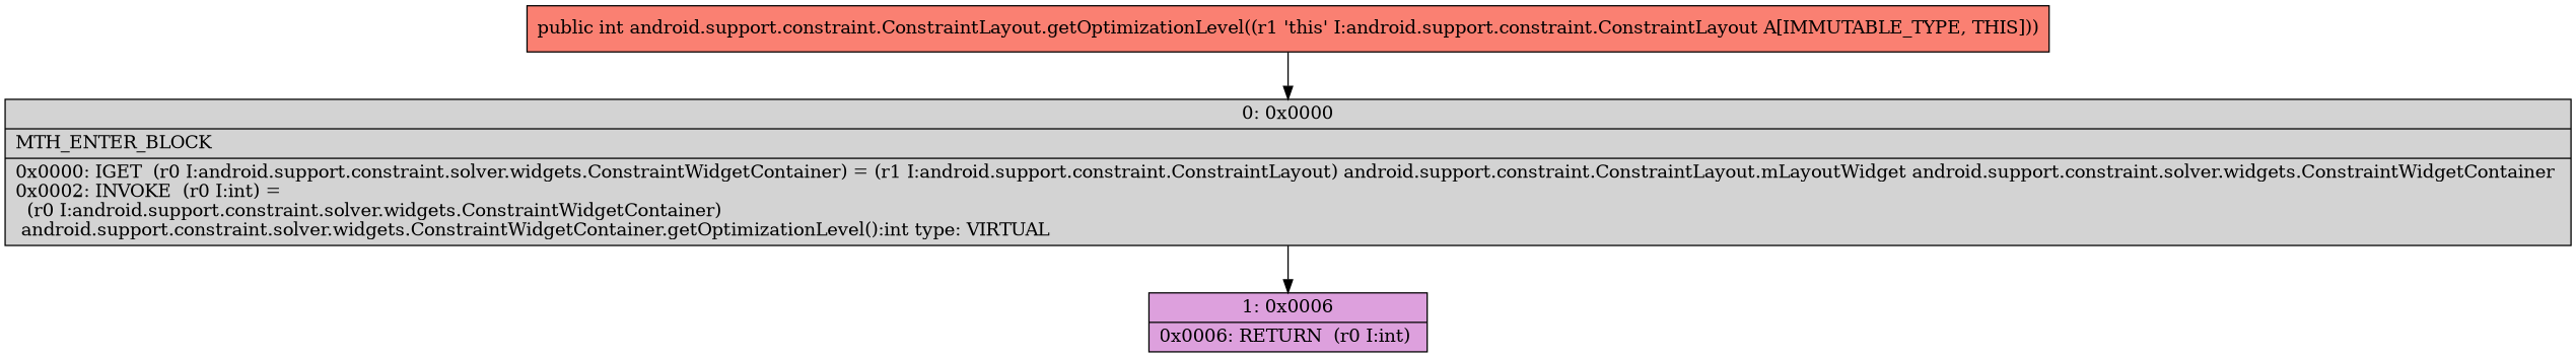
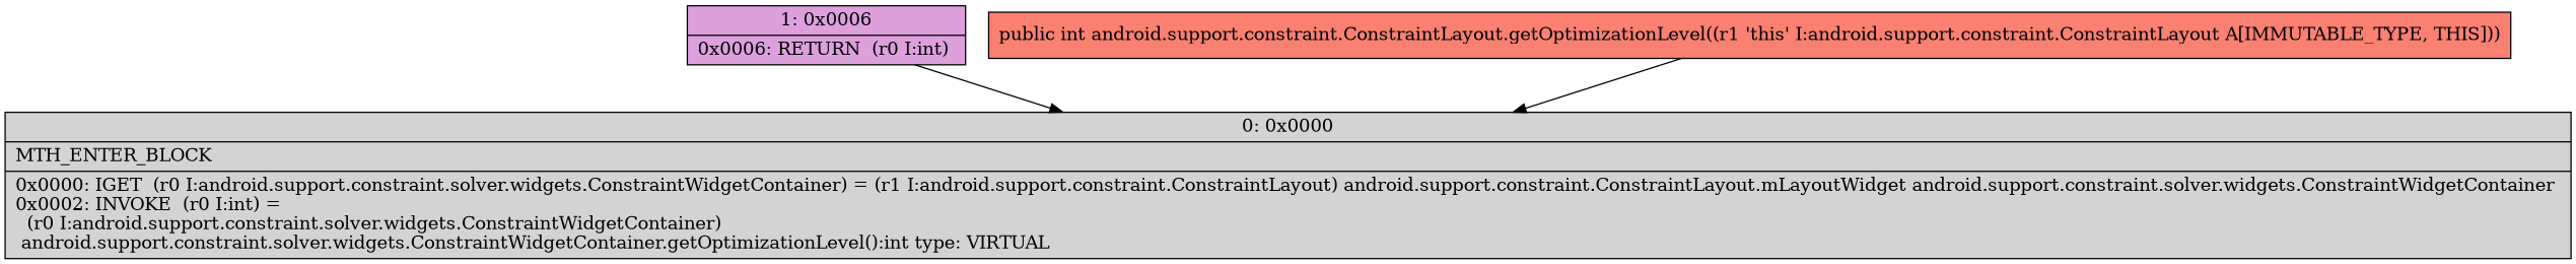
  digraph {
    node [shape=record style=filled]
    edge [style=solid]
    n1 [label="{0\:\ 0x0000|MTH_ENTER_BLOCK\l|0x0000: IGET  (r0 I:android.support.constraint.solver.widgets.ConstraintWidgetContainer) = (r1 I:android.support.constraint.ConstraintLayout) android.support.constraint.ConstraintLayout.mLayoutWidget android.support.constraint.solver.widgets.ConstraintWidgetContainer \l0x0002: INVOKE  (r0 I:int) = \l  (r0 I:android.support.constraint.solver.widgets.ConstraintWidgetContainer)\l android.support.constraint.solver.widgets.ConstraintWidgetContainer.getOptimizationLevel():int type: VIRTUAL \l}" fillcolor=lightgrey]
    n2 [label="{1\:\ 0x0006|0x0006: RETURN  (r0 I:int) \l}" fillcolor=plum]
    n3 [label="{public int android.support.constraint.ConstraintLayout.getOptimizationLevel((r1 'this' I:android.support.constraint.ConstraintLayout A[IMMUTABLE_TYPE, THIS])) }" fillcolor=salmon]
-   n1 -> n2
+   n2 -> n1
    n3 -> n1
  }
